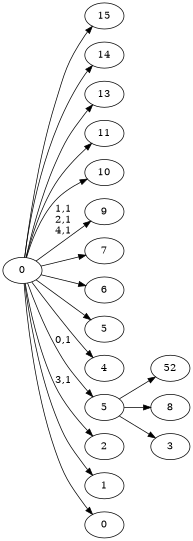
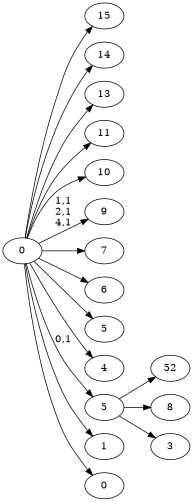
  digraph {
    rankdir=LR
    n1 [label=15]
    n2 [label=14]
    n3 [label=13]
    n4 [label=52]
    n5 [label=11]
    n6 [label=10]
    n7 [label=9]
    n8 [label=8]
    n9 [label=7]
    n10 [label=6]
    n11 [label=5]
    n12 [label=4]
    n13 [label=3]
    5
-   n15 [label=2]
    n16 [label=1]
    n17 [label=0]
    0
    5 -> n4
    5 -> n8
    5 -> n13
    0 -> n1
    0 -> n2
    0 -> n3
    0 -> n5
    0 -> n6
    0 -> n7 [label="1,1\n2,1\n4,1"]
    0 -> n9
    0 -> n10
    0 -> n11
    0 -> n12
    0 -> 5 [label="0,1"]
-   0 -> n15 [label="3,1"]
    0 -> n16
    0 -> n17
  }
